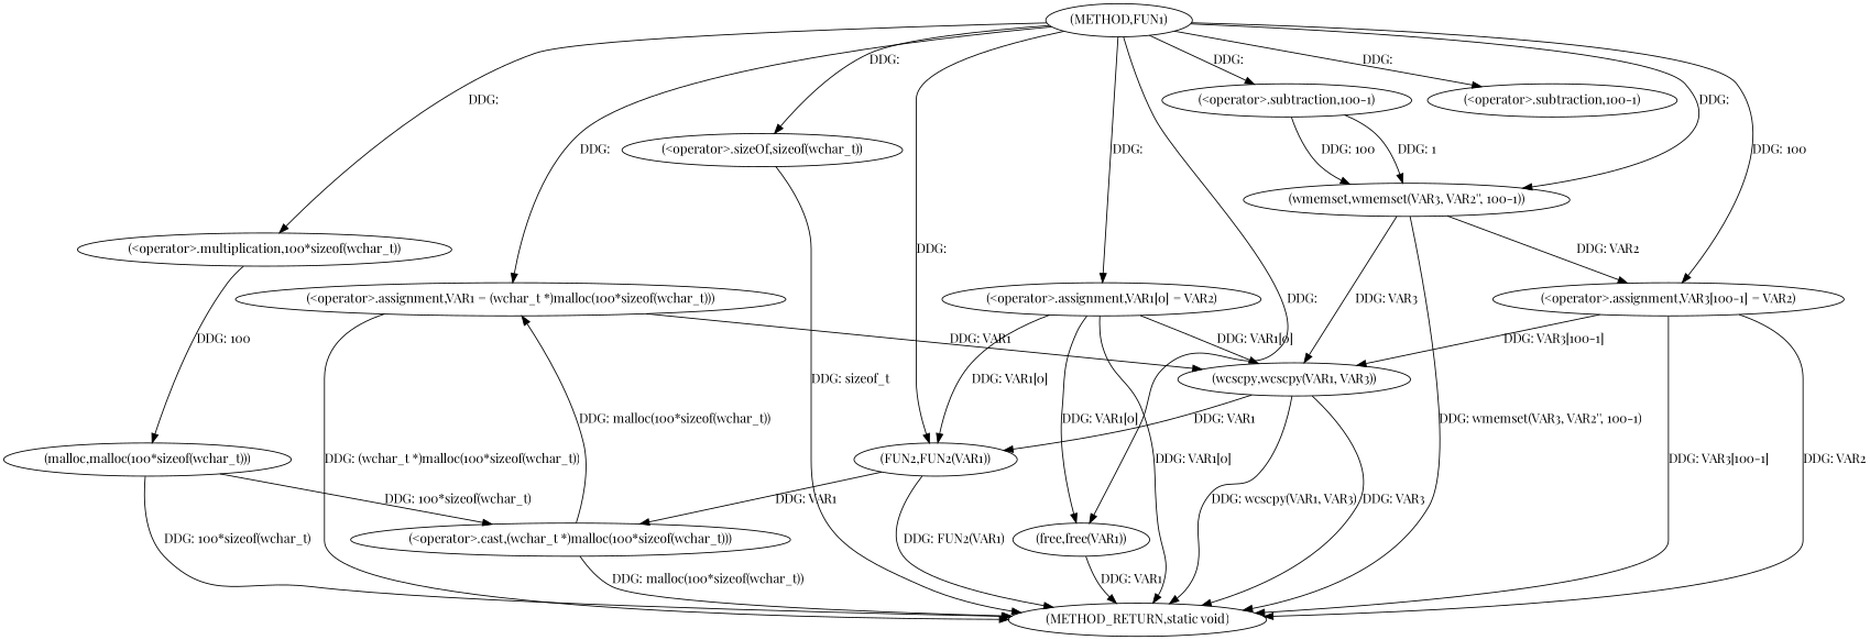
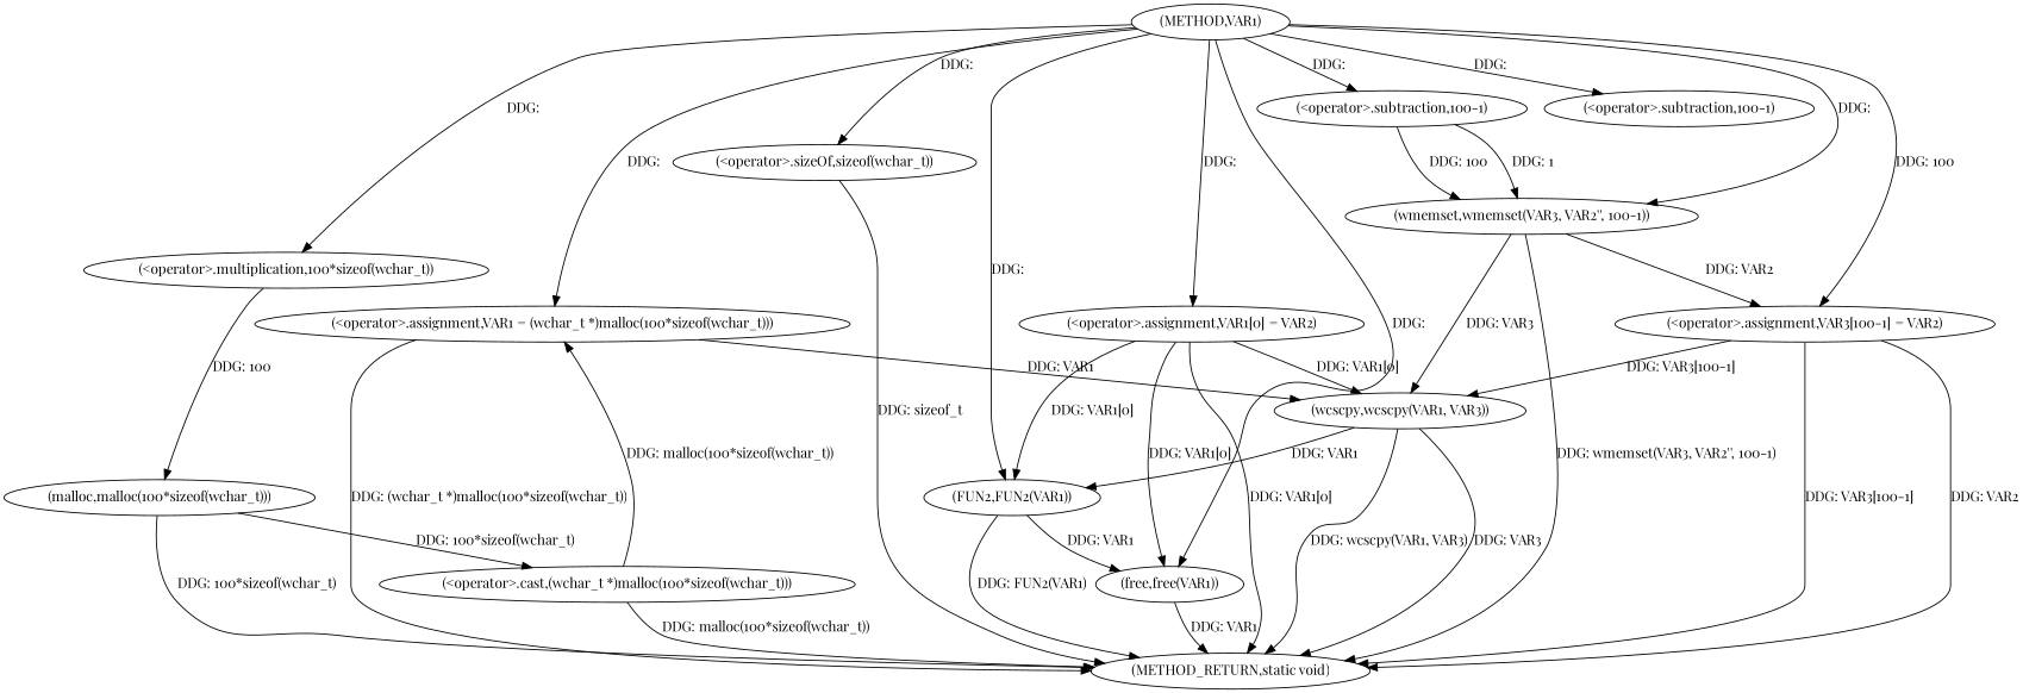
  digraph {
    fontname="Playfair Display"
    node [fontname="Playfair Display"]
    edge [fontname="Playfair Display"]
-   n1 [label="(METHOD,FUN1)"]
+   n1 [label="(METHOD,VAR1)"]
    n2 [label="(<operator>.assignment,VAR1 = (wchar_t *)malloc(100*sizeof(wchar_t)))"]
    n3 [label="(<operator>.multiplication,100*sizeof(wchar_t))"]
    n4 [label="(<operator>.sizeOf,sizeof(wchar_t))"]
    n5 [label="(<operator>.assignment,VAR1[0] = VAR2)"]
    n6 [label="(wmemset,wmemset(VAR3, VAR2'', 100-1))"]
    n7 [label="(<operator>.subtraction,100-1)"]
    n8 [label="(<operator>.assignment,VAR3[100-1] = VAR2)"]
    n9 [label="(<operator>.subtraction,100-1)"]
    n10 [label="(FUN2,FUN2(VAR1))"]
    n11 [label="(free,free(VAR1))"]
    n12 [label="(wcscpy,wcscpy(VAR1, VAR3))"]
    n13 [label="(METHOD_RETURN,static void)"]
    n14 [label="(malloc,malloc(100*sizeof(wchar_t)))"]
    n15 [label="(<operator>.cast,(wchar_t *)malloc(100*sizeof(wchar_t)))"]
    n1 -> n2 [label="DDG: "]
    n1 -> n3 [label="DDG: "]
    n1 -> n4 [label="DDG: "]
    n1 -> n5 [label="DDG: "]
    n1 -> n6 [label="DDG: "]
    n1 -> n7 [label="DDG: "]
    n1 -> n8 [label="DDG: 100"]
    n1 -> n9 [label="DDG: "]
    n1 -> n10 [label="DDG: "]
    n1 -> n11 [label="DDG: "]
    n2 -> n12 [label="DDG: VAR1"]
    n2 -> n13 [label="DDG: (wchar_t *)malloc(100*sizeof(wchar_t))"]
    n3 -> n14 [label="DDG: 100"]
    n4 -> n13 [label="DDG: sizeof_t"]
    n5 -> n10 [label="DDG: VAR1[0]"]
    n5 -> n11 [label="DDG: VAR1[0]"]
    n5 -> n12 [label="DDG: VAR1[0]"]
    n5 -> n13 [label="DDG: VAR1[0]"]
    n6 -> n8 [label="DDG: VAR2"]
    n6 -> n12 [label="DDG: VAR3"]
    n6 -> n13 [label="DDG: wmemset(VAR3, VAR2'', 100-1)"]
    n7 -> n6 [label="DDG: 100"]
    n7 -> n6 [label="DDG: 1"]
    n8 -> n12 [label="DDG: VAR3[100-1]"]
    n8 -> n13 [label="DDG: VAR3[100-1]"]
    n8 -> n13 [label="DDG: VAR2"]
-   n10 -> n15 [label="DDG: VAR1"]
+   n10 -> n11 [label="DDG: VAR1"]
    n10 -> n13 [label="DDG: FUN2(VAR1)"]
    n11 -> n13 [label="DDG: VAR1"]
    n12 -> n10 [label="DDG: VAR1"]
    n12 -> n13 [label="DDG: wcscpy(VAR1, VAR3)"]
    n12 -> n13 [label="DDG: VAR3"]
    n14 -> n13 [label="DDG: 100*sizeof(wchar_t)"]
    n14 -> n15 [label="DDG: 100*sizeof(wchar_t)"]
    n15 -> n2 [label="DDG: malloc(100*sizeof(wchar_t))"]
    n15 -> n13 [label="DDG: malloc(100*sizeof(wchar_t))"]
  }
